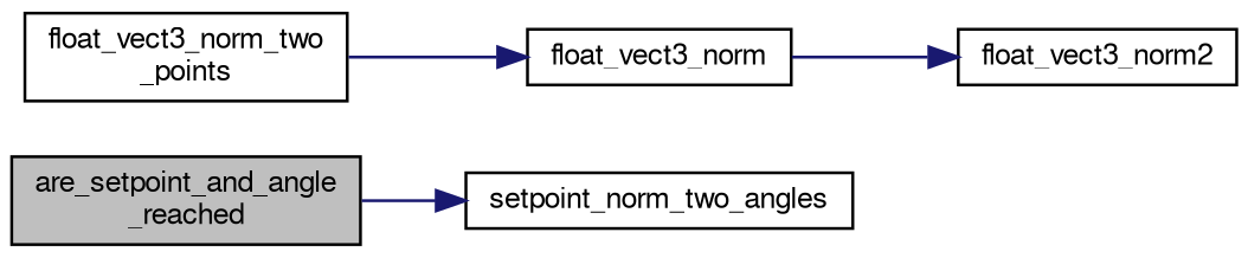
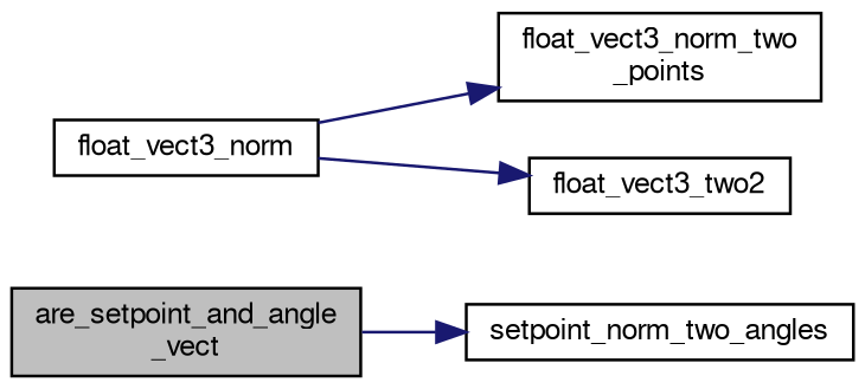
  digraph {
    rankdir=LR
    node [color=black fillcolor=white fontname=FreeSans fontsize=10 shape=record style=filled]
    edge [color=midnightblue fontname=FreeSans fontsize=10 labelfontname=FreeSans labelfontsize=10 style=solid]
-   n1 [fillcolor=grey75 fontcolor=black height=0.2 label="are_setpoint_and_angle\l_reached" width=0.4]
+   n1 [fillcolor=grey75 fontcolor=black height=0.2 label="are_setpoint_and_angle\l_vect" width=0.4]
    n2 [height=0.2 label=setpoint_norm_two_angles width=0.4]
    n3 [height=0.2 label="float_vect3_norm_two\l_points" width=0.4]
    n4 [height=0.2 label=float_vect3_norm width=0.4]
-   n5 [height=0.2 label=float_vect3_norm2 width=0.4]
+   n5 [height=0.2 label=float_vect3_two2 width=0.4]
    n1 -> n2
-   n3 -> n4
+   n4 -> n3
    n4 -> n5
  }
